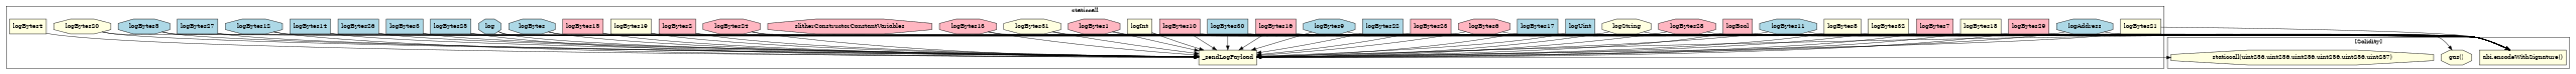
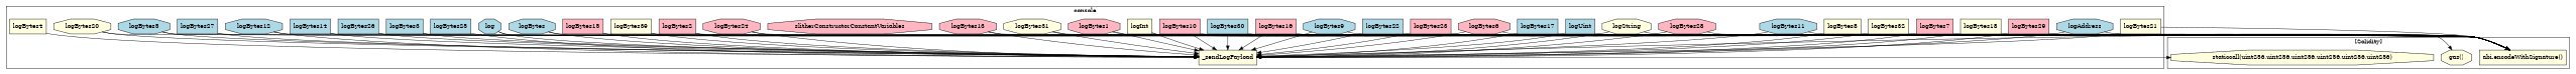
  strict digraph {
    node [fillcolor=lightblue shape=box style=filled]
    n1 [fillcolor=lightpink label=logBytes23]
    n2 [fillcolor=lightyellow label=_sendLogPayload]
    n3 [fillcolor=lightyellow label=logBytes4]
    n4 [label=logBytes22]
    n5 [label=logBytes9 shape=octagon]
    n6 [fillcolor=lightpink label=logBytes16]
    n7 [label=logBytes30]
    n8 [fillcolor=lightpink label=logBytes10]
    n9 [fillcolor=lightyellow label=logInt]
    n10 [fillcolor=lightpink label=logBytes1 shape=octagon]
    n11 [fillcolor=lightyellow label=logBytes31 shape=octagon]
    n12 [fillcolor=lightpink label=logBytes13 shape=octagon]
    n13 [fillcolor=lightyellow label=logBytes21]
    n14 [label=logAddress shape=octagon]
    n15 [fillcolor=lightpink label=logBytes29]
    n16 [fillcolor=lightyellow label=logBytes18]
    n17 [fillcolor=lightpink label=logBytes24 shape=octagon]
    n18 [fillcolor=lightpink label=logBytes2]
    n19 [fillcolor=lightyellow label=logBytes8]
    n20 [label=logBytes11 shape=octagon]
    n21 [label=logBytes shape=octagon]
    n22 [label=log shape=octagon]
    n23 [fillcolor=lightyellow label=logString shape=octagon]
    n24 [label=logUint]
    n25 [label=logBytes26]
    n26 [fillcolor=lightpink label=slitherConstructorConstantVariables shape=octagon]
    n27 [label=logBytes14]
    n28 [label=logBytes12 shape=octagon]
    n29 [label=logBytes27]
    n30 [label=logBytes5 shape=octagon]
    n31 [fillcolor=lightyellow label=logBytes20 shape=octagon]
    n32 [fillcolor=lightpink label=logBytes7]
    n33 [fillcolor=lightyellow label=logBytes32]
-   n34 [fillcolor=lightyellow label=logBytes19]
+   n34 [fillcolor=lightyellow label=logBytes39]
    n35 [fillcolor=lightpink label=logBytes15]
-   n36 [fillcolor=lightpink label=logBool]
    n37 [fillcolor=lightpink label=logBytes28 shape=octagon]
    n38 [label=logBytes25]
    n39 [label=logBytes3]
    n40 [label=logBytes17]
    n41 [fillcolor=lightpink label=logBytes6 shape=octagon]
    "abi.encodeWithSignature()" [fillcolor=lightyellow]
    "gas()" [fillcolor=lightyellow shape=octagon]
-   "staticcall(uint256,uint256,uint256,uint256,uint256,uint256)" [fillcolor=lightyellow shape=octagon label="staticcall(uint256,uint256,uint256,uint256,uint256,uint257)"]
+   "staticcall(uint256,uint256,uint256,uint256,uint256,uint256)" [fillcolor=lightyellow shape=octagon]
    subgraph cluster_1 {
-     label=staticcall
+     label=console
      n1
      n2
      n3
      n4
      n5
      n6
      n7
      n8
      n9
      n10
      n11
      n12
      n13
      n14
      n15
      n16
      n17
      n18
      n19
      n20
      n21
      n22
      n23
      n24
      n25
      n26
      n27
      n28
      n29
      n30
      n31
      n32
      n33
      n34
      n35
-     n36
      n37
      n38
      n39
      n40
      n41
    }
    subgraph cluster_2 {
      label="[Solidity]"
      "abi.encodeWithSignature()"
      "gas()"
      "staticcall(uint256,uint256,uint256,uint256,uint256,uint256)"
    }
    n1 -> n2
    n1 -> "abi.encodeWithSignature()"
    n2 -> "gas()"
    n2 -> "staticcall(uint256,uint256,uint256,uint256,uint256,uint256)"
    n3 -> n2
    n4 -> n2
    n4 -> "abi.encodeWithSignature()"
    n5 -> n2
    n5 -> "abi.encodeWithSignature()"
    n6 -> n2
    n6 -> "abi.encodeWithSignature()"
    n7 -> n2
    n7 -> "abi.encodeWithSignature()"
    n8 -> n2
    n8 -> "abi.encodeWithSignature()"
    n9 -> n2
    n9 -> "abi.encodeWithSignature()"
    n10 -> n2
    n10 -> "abi.encodeWithSignature()"
    n11 -> n2
    n11 -> "abi.encodeWithSignature()"
    n12 -> n2
    n12 -> "abi.encodeWithSignature()"
    n13 -> n2
    n13 -> "abi.encodeWithSignature()"
    n14 -> n2
    n14 -> "abi.encodeWithSignature()"
    n15 -> n2
    n15 -> "abi.encodeWithSignature()"
    n16 -> n2
    n16 -> "abi.encodeWithSignature()"
    n17 -> n2
    n17 -> "abi.encodeWithSignature()"
    n18 -> n2
    n18 -> "abi.encodeWithSignature()"
    n19 -> n2
    n19 -> "abi.encodeWithSignature()"
    n20 -> n2
    n20 -> "abi.encodeWithSignature()"
    n21 -> n2
    n21 -> "abi.encodeWithSignature()"
    n22 -> n2
    n22 -> "abi.encodeWithSignature()"
    n23 -> n2
    n23 -> "abi.encodeWithSignature()"
    n24 -> n2
    n24 -> "abi.encodeWithSignature()"
    n25 -> n2
    n25 -> "abi.encodeWithSignature()"
    n27 -> n2
    n27 -> "abi.encodeWithSignature()"
    n28 -> n2
    n28 -> "abi.encodeWithSignature()"
    n29 -> n2
    n29 -> "abi.encodeWithSignature()"
    n30 -> n2
    n30 -> "abi.encodeWithSignature()"
    n31 -> n2
    n31 -> "abi.encodeWithSignature()"
    n32 -> n2
    n32 -> "abi.encodeWithSignature()"
    n33 -> n2
    n33 -> "abi.encodeWithSignature()"
    n34 -> n2
    n34 -> "abi.encodeWithSignature()"
    n35 -> n2
    n35 -> "abi.encodeWithSignature()"
-   n36 -> n2
-   n36 -> "abi.encodeWithSignature()"
    n37 -> n2
    n37 -> "abi.encodeWithSignature()"
    n38 -> n2
-   n38 -> "abi.encodeWithSignature()"
    n39 -> n2
    n39 -> "abi.encodeWithSignature()"
    n40 -> n2
    n40 -> "abi.encodeWithSignature()"
    n41 -> n2
    n41 -> "abi.encodeWithSignature()"
  }
